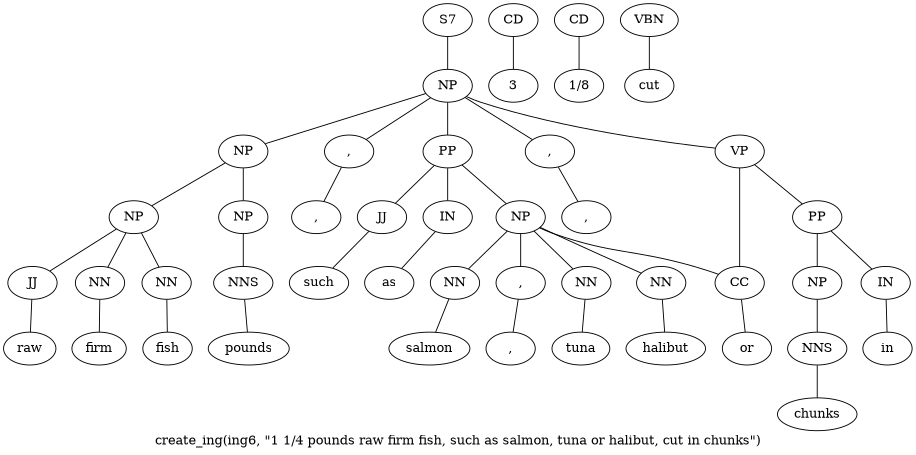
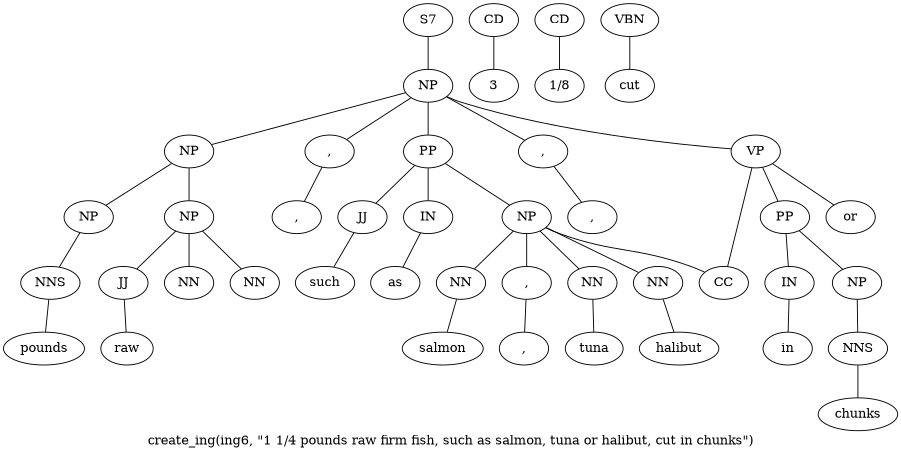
  graph {
    label="create_ing(ing6, \"1 1/4 pounds raw firm fish, such as salmon, tuna or halibut, cut in chunks\")"
    n1 [label=S7]
    n2 [label=NP]
    n3 [label=NP]
    n4 [label=","]
    n5 [label=PP]
    n6 [label=","]
    n7 [label=VP]
    n8 [label=NP]
    n9 [label=NP]
    n10 [label=","]
    n11 [label=JJ]
    n12 [label=IN]
    n13 [label=NP]
    n14 [label=","]
    n15 [label=CC]
    n16 [label=PP]
    n17 [label=NNS]
    n18 [label=JJ]
    n19 [label=NN]
    n20 [label=NN]
    n21 [label=pounds]
    n22 [label=CD]
    n23 [label=3]
    n24 [label=CD]
    n25 [label="1/8"]
    n26 [label=raw]
-   n27 [label=firm]
-   n28 [label=fish]
    n29 [label=such]
    n30 [label=as]
    n31 [label=NN]
    n32 [label=","]
    n33 [label=NN]
    n34 [label=NN]
    n35 [label=salmon]
    n36 [label=","]
    n37 [label=tuna]
    n38 [label=or]
    n39 [label=halibut]
    n40 [label=VBN]
    n41 [label=cut]
    n42 [label=IN]
    n43 [label=NP]
    n44 [label=in]
    n45 [label=NNS]
    n46 [label=chunks]
    n1 -- n2
    n2 -- n3
    n2 -- n4
    n2 -- n5
    n2 -- n6
    n2 -- n7
    n3 -- n8
    n3 -- n9
    n4 -- n10
    n5 -- n11
    n5 -- n12
    n5 -- n13
    n6 -- n14
    n7 -- n15
    n7 -- n16
    n8 -- n17
    n9 -- n18
    n9 -- n19
    n9 -- n20
    n11 -- n29
    n12 -- n30
    n13 -- n15
    n13 -- n31
    n13 -- n32
    n13 -- n33
    n13 -- n34
-   n15 -- n38
+   n7 -- n38
    n16 -- n42
    n16 -- n43
    n17 -- n21
    n18 -- n26
-   n19 -- n27
-   n20 -- n28
    n22 -- n23
    n24 -- n25
    n31 -- n35
    n32 -- n36
    n33 -- n37
    n34 -- n39
    n40 -- n41
    n42 -- n44
    n43 -- n45
    n45 -- n46
  }
